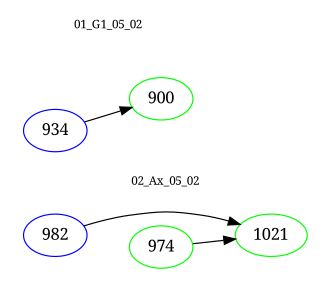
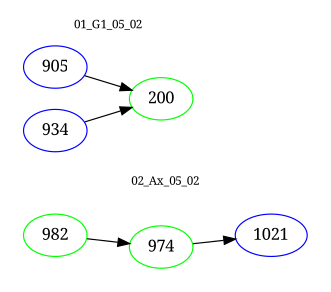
  digraph {
    fontname="Noto Serif"
    rankdir=LR
    node [color=blue fontname="Noto Serif"]
    edge [color=black fontname="Noto Serif"]
-   n1 [label=982]
+   n1 [color=green label=982]
    n2 [color=green label=974]
-   n3 [color=green label=1021]
-   n5 [color=green label=900]
+   n3 [label=1021]
+   n4 [label=905]
+   n5 [color=green label=200]
    n6 [label=934]
    subgraph cluster_1 {
      color=white
      fontsize=10
      label="02_Ax_05_02"
      n1
      n2
      n3
    }
    subgraph cluster_2 {
      color=white
      fontsize=10
      label="01_G1_05_02"
+     n4
      n5
      n6
    }
-   n1 -> n3
+   n1 -> n2
    n2 -> n3
+   n4 -> n5
    n6 -> n5
  }
